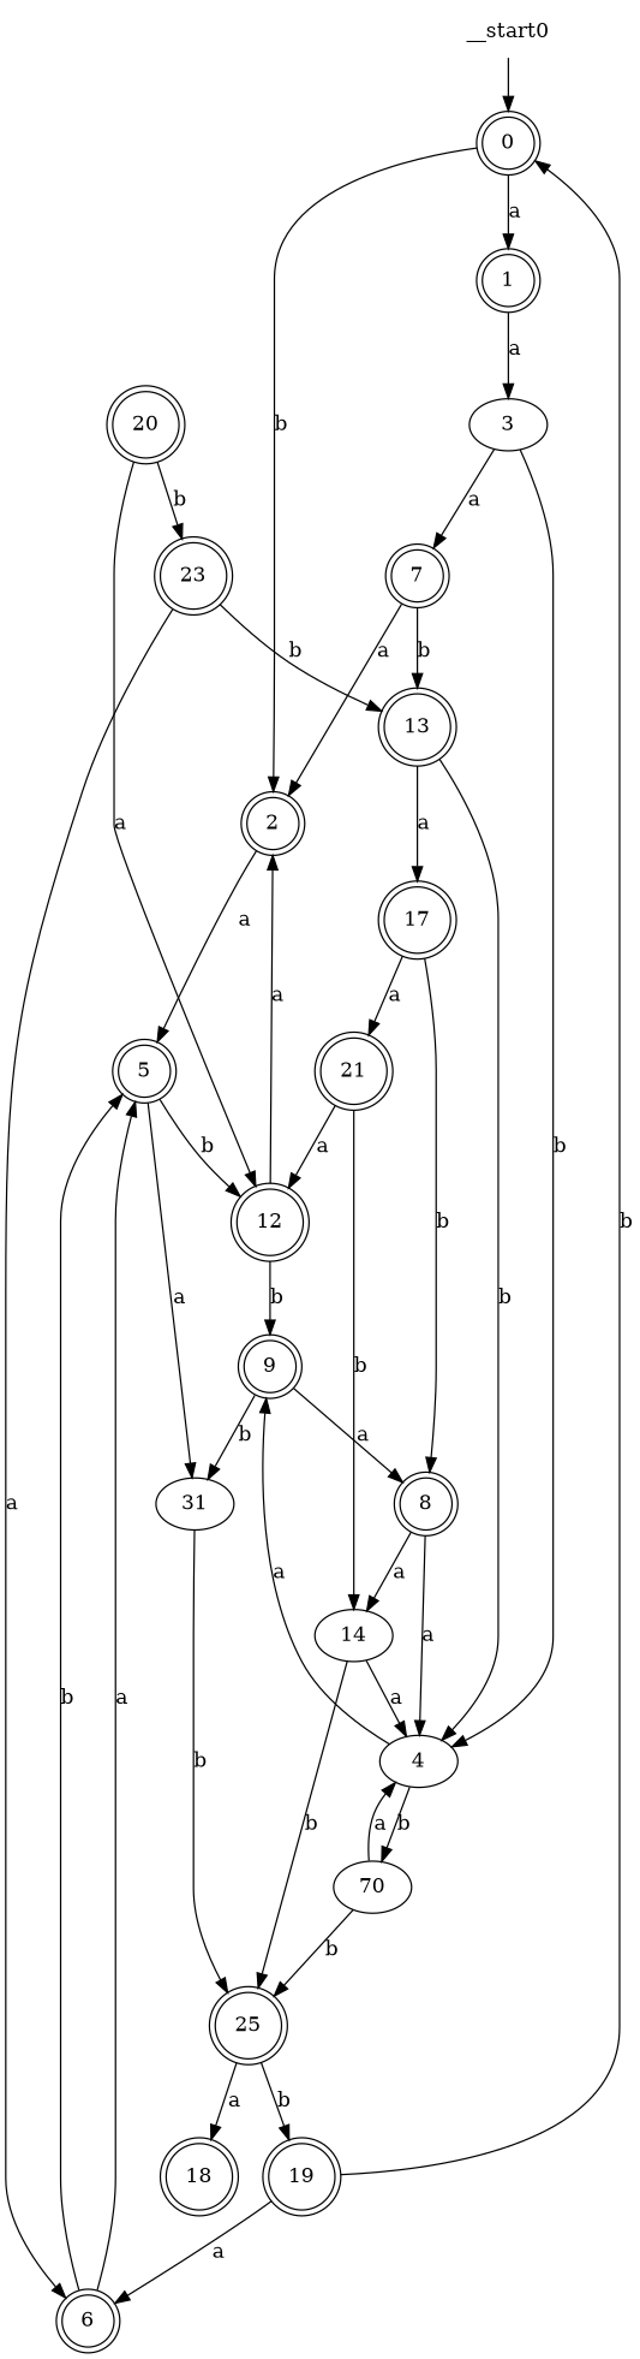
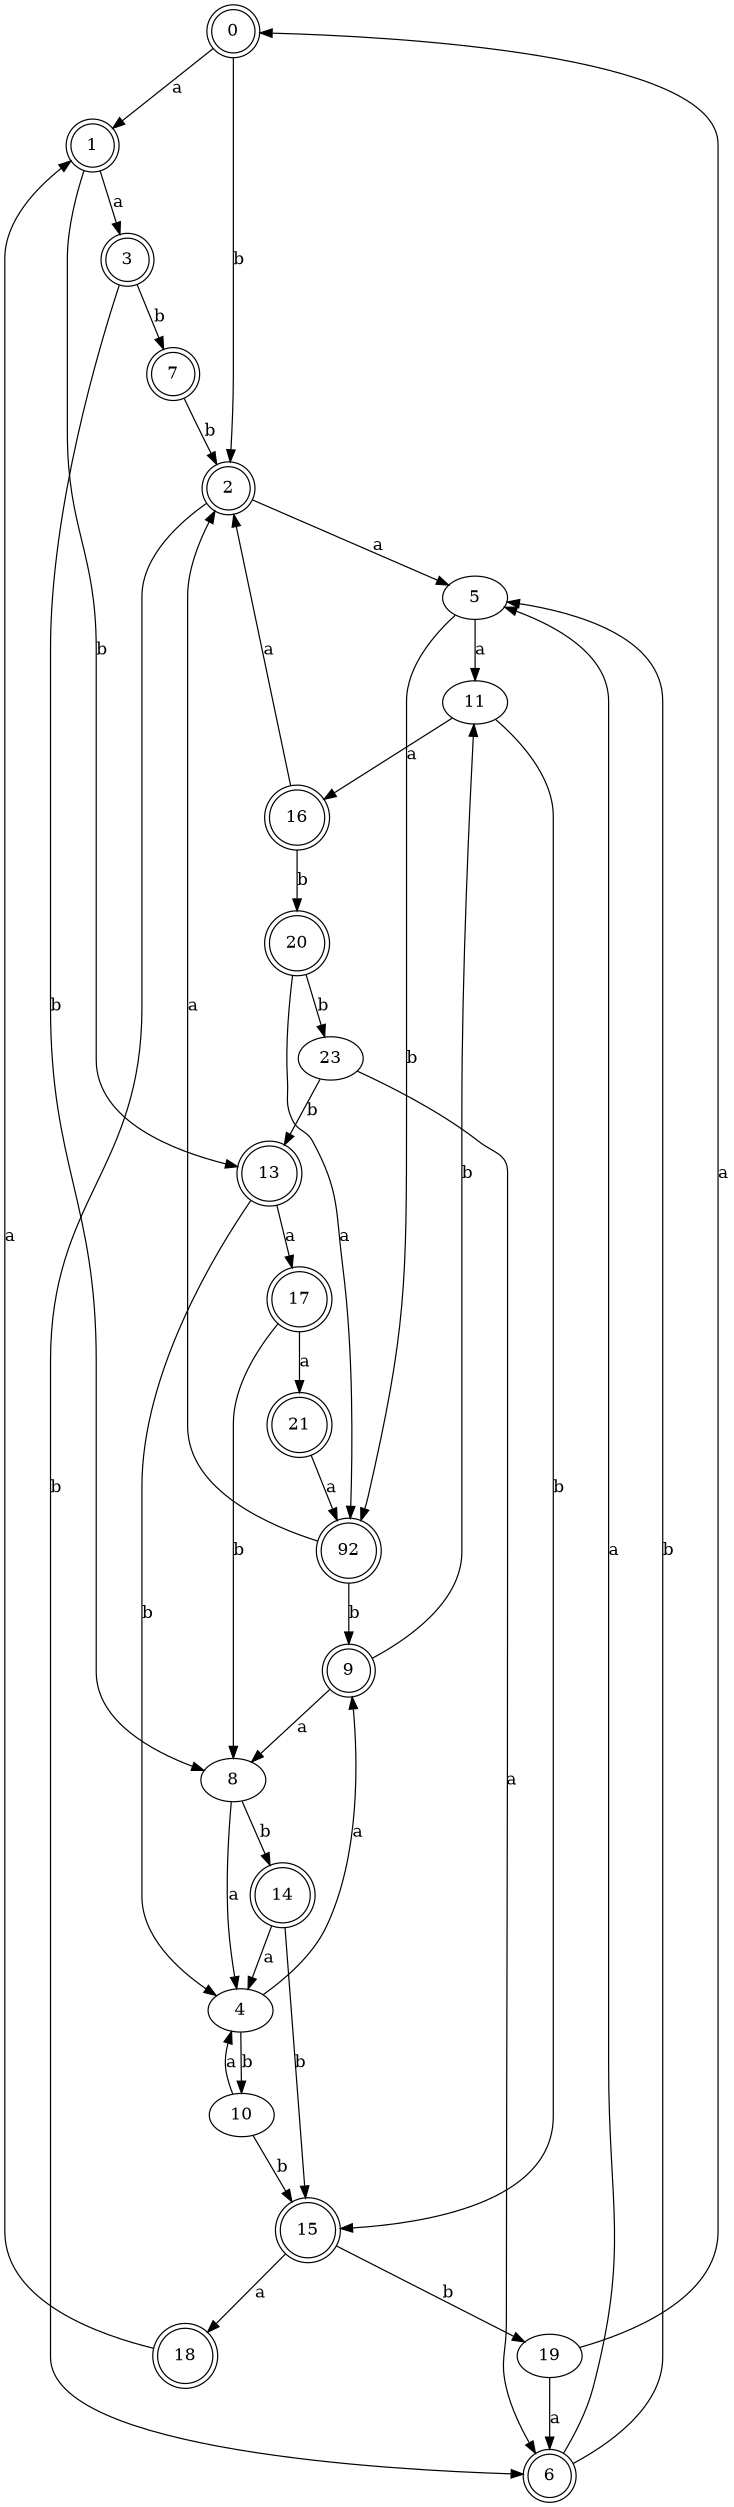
  digraph {
    node [shape=doublecircle]
-   __start0 [shape=none]
    0
    1
    2
-   3 [shape=""]
-   5
+   3
+   5 [shape=""]
    6
    7
-   8
+   8 [shape=""]
    4 [shape=""]
    9
-   10 [label=70 shape=""]
-   11 [label=31 shape=""]
-   12
+   10 [shape=""]
+   11 [shape=""]
+   12 [label=92]
    13
-   14 [shape=ellipse]
-   15 [label=25]
+   14
+   15
+   16
    17
    18
-   19
+   19 [shape=ellipse]
    20
    21
-   23
-   __start0 -> 0
+   23 [shape=ellipse]
    0 -> 1 [label=a]
    0 -> 2 [label=b]
    1 -> 3 [label=a]
    2 -> 5 [label=a]
-   3 -> 7 [label=a]
-   3 -> 4 [label=b]
+   2 -> 6 [label=b]
+   3 -> 7 [label=b]
+   3 -> 8 [label=b]
    5 -> 11 [label=a]
    5 -> 12 [label=b]
    6 -> 5 [label=a]
    6 -> 5 [label=b]
-   7 -> 2 [label=a]
-   7 -> 13 [label=b]
+   7 -> 2 [label=b]
+   1 -> 13 [label=b]
    8 -> 4 [label=a]
-   8 -> 14 [label=a]
+   8 -> 14 [label=b]
    4 -> 9 [label=a]
    4 -> 10 [label=b]
    9 -> 8 [label=a]
    9 -> 11 [label=b]
    10 -> 4 [label=a]
    10 -> 15 [label=b]
    11 -> 15 [label=b]
+   11 -> 16 [label=a]
    12 -> 2 [label=a]
    12 -> 9 [label=b]
    13 -> 4 [label=b]
    13 -> 17 [label=a]
    14 -> 4 [label=a]
    14 -> 15 [label=b]
    15 -> 18 [label=a]
    15 -> 19 [label=b]
+   16 -> 2 [label=a]
+   16 -> 20 [label=b]
    17 -> 8 [label=b]
    17 -> 21 [label=a]
-   19 -> 0 [label=b]
+   18 -> 1 [label=a]
+   19 -> 0 [label=a]
    19 -> 6 [label=a]
    20 -> 12 [label=a]
    20 -> 23 [label=b]
    21 -> 12 [label=a]
-   21 -> 14 [label=b]
    23 -> 6 [label=a]
    23 -> 13 [label=b]
  }
